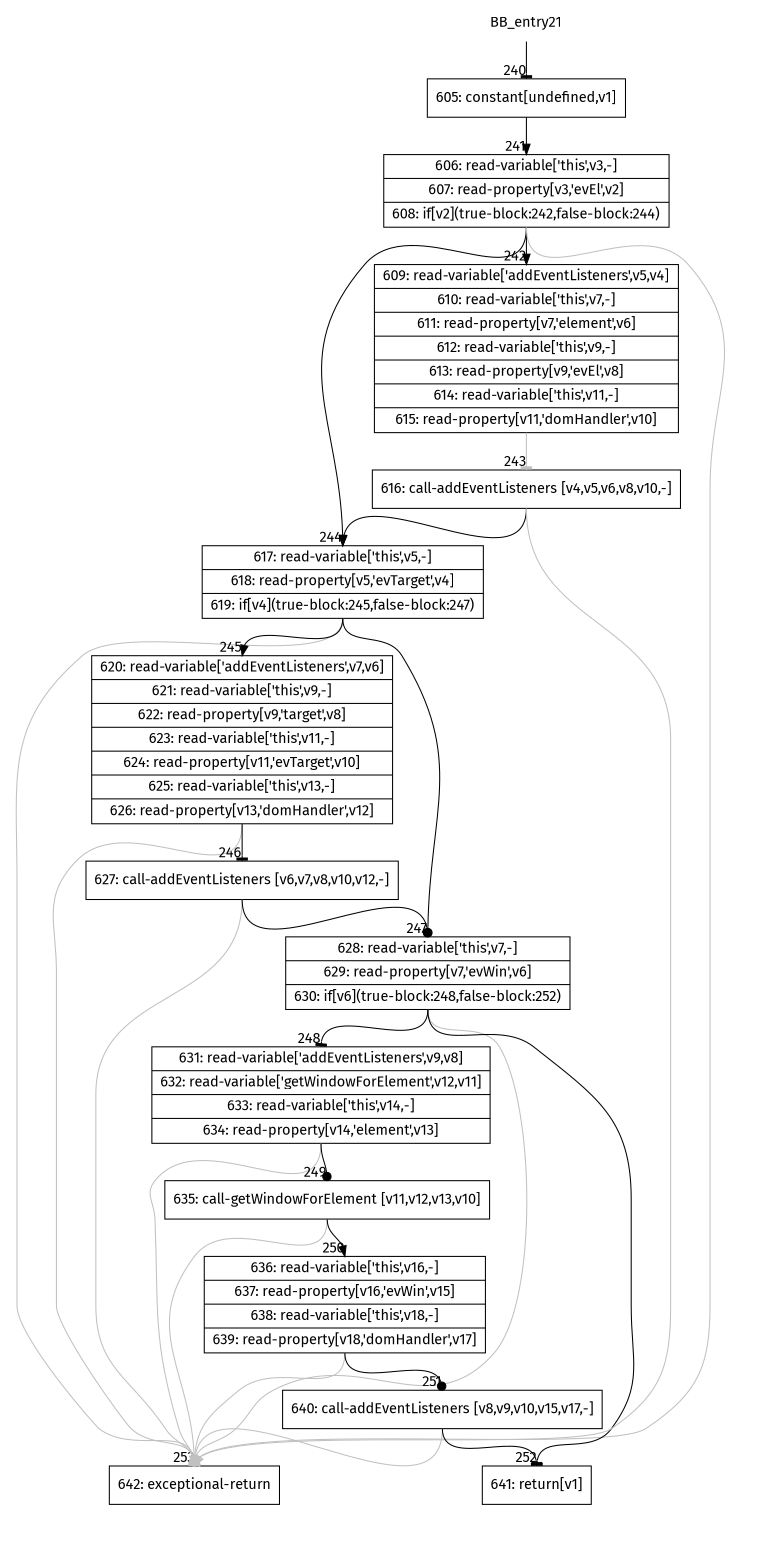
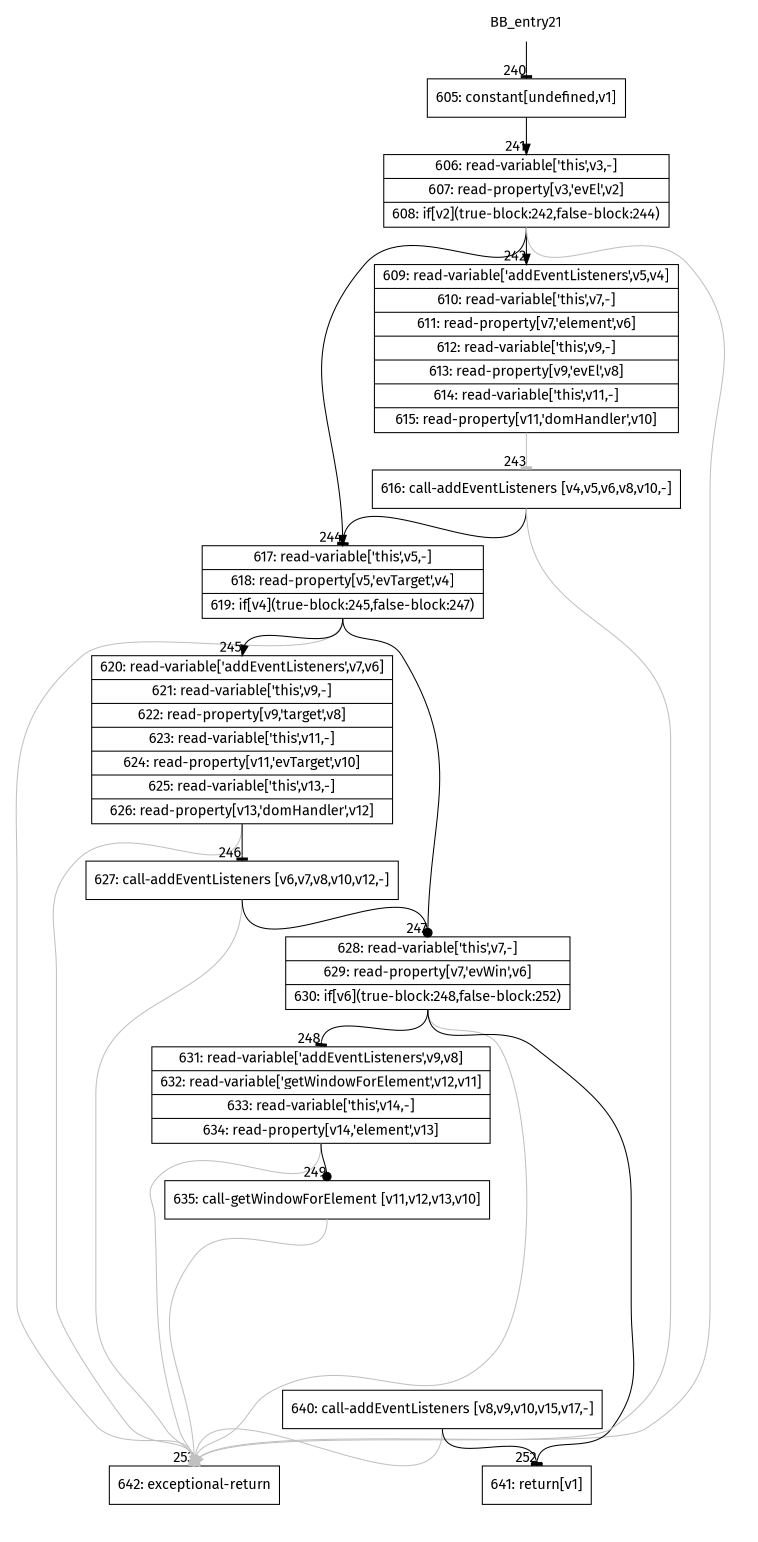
  digraph {
    fontname="Fira Sans"
    rankdir=TD
    node [fontname="Fira Sans" shape=record]
    edge [arrowhead=tee fontname="Fira Sans" headport=n tailport=s]
    n1 [label=BB_entry21 shape=none]
    n2 [label="{605: constant[undefined,v1]}"]
    n3 [label="{606: read-variable['this',v3,-]|607: read-property[v3,'evEl',v2]|608: if[v2](true-block:242,false-block:244)}"]
    n4 [label="{617: read-variable['this',v5,-]|618: read-property[v5,'evTarget',v4]|619: if[v4](true-block:245,false-block:247)}"]
    n5 [label="{609: read-variable['addEventListeners',v5,v4]|610: read-variable['this',v7,-]|611: read-property[v7,'element',v6]|612: read-variable['this',v9,-]|613: read-property[v9,'evEl',v8]|614: read-variable['this',v11,-]|615: read-property[v11,'domHandler',v10]}"]
    n6 [label="{642: exceptional-return}"]
    n7 [label="{628: read-variable['this',v7,-]|629: read-property[v7,'evWin',v6]|630: if[v6](true-block:248,false-block:252)}"]
    n8 [label="{620: read-variable['addEventListeners',v7,v6]|621: read-variable['this',v9,-]|622: read-property[v9,'target',v8]|623: read-variable['this',v11,-]|624: read-property[v11,'evTarget',v10]|625: read-variable['this',v13,-]|626: read-property[v13,'domHandler',v12]}"]
    n9 [label="{616: call-addEventListeners [v4,v5,v6,v8,v10,-]}"]
    n10 [label="{641: return[v1]}"]
    n11 [label="{631: read-variable['addEventListeners',v9,v8]|632: read-variable['getWindowForElement',v12,v11]|633: read-variable['this',v14,-]|634: read-property[v14,'element',v13]}"]
    n12 [label="{627: call-addEventListeners [v6,v7,v8,v10,v12,-]}"]
    n13 [label="{635: call-getWindowForElement [v11,v12,v13,v10]}"]
-   n14 [label="{636: read-variable['this',v16,-]|637: read-property[v16,'evWin',v15]|638: read-variable['this',v18,-]|639: read-property[v18,'domHandler',v17]}"]
    n15 [label="{640: call-addEventListeners [v8,v9,v10,v15,v17,-]}"]
    n1 -> n2 [headlabel="    240"]
    n2 -> n3 [arrowhead=normal headlabel="      241"]
    n3 -> n4 [arrowhead=normal headlabel="      244"]
    n3 -> n5 [arrowhead=normal headlabel="      242"]
    n3 -> n6 [color=gray headlabel="      253"]
    n4 -> n6 [arrowhead=normal color=gray]
    n4 -> n7 [arrowhead=dot headlabel="      247"]
    n4 -> n8 [arrowhead=normal headlabel="      245"]
    n5 -> n9 [color=gray headlabel="      243"]
    n7 -> n6 [arrowhead=normal color=gray]
    n7 -> n10 [headlabel="      252"]
    n7 -> n11 [headlabel="      248"]
    n8 -> n6 [arrowhead=dot color=gray]
    n8 -> n12 [headlabel="      246"]
-   n9 -> n4 [arrowhead=normal]
+   n9 -> n4
    n9 -> n6 [arrowhead=normal color=gray]
    n11 -> n6 [arrowhead=dot color=gray]
    n11 -> n13 [arrowhead=dot headlabel="      249"]
    n12 -> n6 [color=gray]
    n12 -> n7 [arrowhead=dot]
    n13 -> n6 [color=gray]
-   n13 -> n14 [arrowhead=normal headlabel="      250"]
-   n14 -> n6 [arrowhead=dot color=gray]
-   n14 -> n15 [arrowhead=dot headlabel="      251"]
    n15 -> n6 [color=gray]
    n15 -> n10
  }
